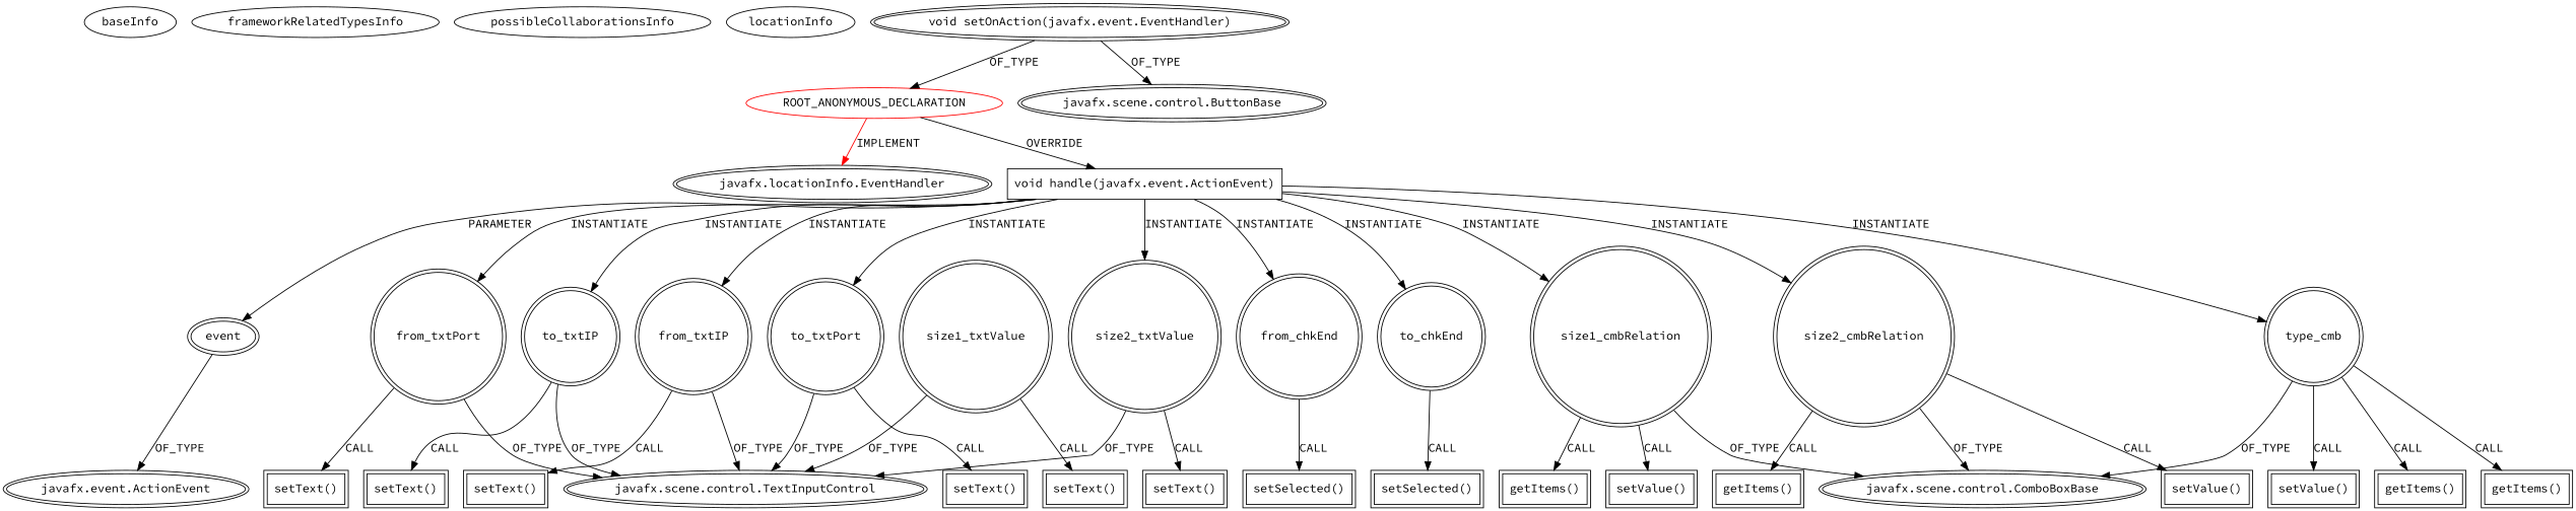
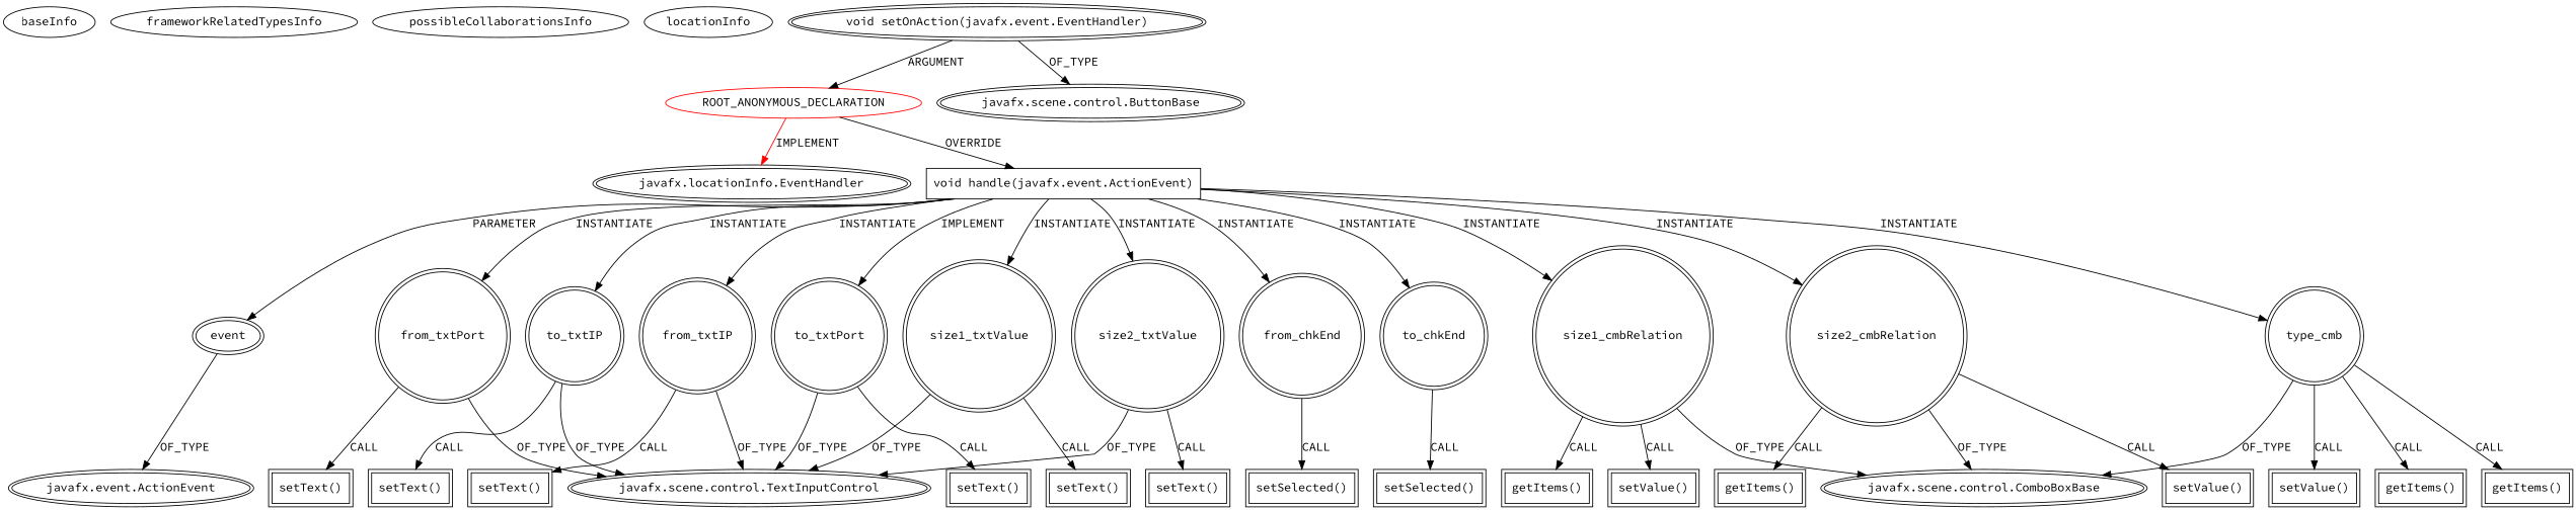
  digraph {
    fontname="Source Code Pro"
    node [fontname="Source Code Pro" isFrameworkType=true vertexType=INSIDE_CALL peripheries=2 shape=box]
    edge [fontname="Source Code Pro"]
    baseInfo [category=extension_graph graphId=1013 isAnonymous=true possibleRelation=false isFrameworkType="" vertexType="" peripheries="" shape=""]
    frameworkRelatedTypesInfo [0="javafx.event.EventHandler" isFrameworkType="" vertexType="" peripheries="" shape=""]
    possibleCollaborationsInfo [isFrameworkType="" vertexType="" peripheries="" shape=""]
    locationInfo [contextSignature="void initialize(java.net.URL,java.util.ResourceBundle)" filePath="/NirmalL-Shark/Shark-master/src/Controller.java" graphId=1013 projectName="NirmalL-Shark" isFrameworkType="" vertexType="" peripheries="" shape=""]
    n5 [color=red isFrameworkType=false label=ROOT_ANONYMOUS_DECLARATION vertexType=ROOT_ANONYMOUS_DECLARATION peripheries="" shape=""]
    n6 [label="javafx.locationInfo.EventHandler" vertexType=FRAMEWORK_INTERFACE_TYPE shape=""]
    n7 [isFrameworkType=false label="void handle(javafx.event.ActionEvent)" vertexType=OVERRIDING_METHOD_DECLARATION peripheries=""]
    n8 [label=event vertexType=PARAMETER_DECLARATION shape=""]
    n9 [label=from_txtIP shape=circle vertexType=VARIABLE_EXPRESION]
    n10 [label=from_chkEnd shape=circle vertexType=VARIABLE_EXPRESION]
    n11 [label=from_txtPort shape=circle vertexType=VARIABLE_EXPRESION]
    n12 [label=to_txtIP shape=circle vertexType=VARIABLE_EXPRESION]
    n13 [label=to_chkEnd shape=circle vertexType=VARIABLE_EXPRESION]
    n14 [label=to_txtPort shape=circle vertexType=VARIABLE_EXPRESION]
    n15 [label=type_cmb shape=circle vertexType=VARIABLE_EXPRESION]
    n16 [label=size1_cmbRelation shape=circle vertexType=VARIABLE_EXPRESION]
    n17 [label=size1_txtValue shape=circle vertexType=VARIABLE_EXPRESION]
    n18 [label=size2_cmbRelation shape=circle vertexType=VARIABLE_EXPRESION]
    n19 [label=size2_txtValue shape=circle vertexType=VARIABLE_EXPRESION]
    n20 [label="void setOnAction(javafx.event.EventHandler)" vertexType=OUTSIDE_CALL shape=""]
    n21 [label="javafx.scene.control.ButtonBase" vertexType=FRAMEWORK_CLASS_TYPE shape=""]
    n22 [label="javafx.event.ActionEvent" vertexType=FRAMEWORK_CLASS_TYPE shape=""]
    n23 [label="javafx.scene.control.TextInputControl" vertexType=FRAMEWORK_CLASS_TYPE shape=""]
    n24 [label="setText()"]
    n25 [label="setSelected()"]
    n26 [label="setText()"]
    n27 [label="setText()"]
    n28 [label="setSelected()"]
    n29 [label="setText()"]
    n30 [label="javafx.scene.control.ComboBoxBase" vertexType=FRAMEWORK_CLASS_TYPE shape=""]
    n31 [label="setValue()"]
    n32 [label="getItems()"]
    n33 [label="getItems()"]
    n34 [label="setValue()"]
    n35 [label="getItems()"]
    n36 [label="setText()"]
    n37 [label="setValue()"]
    n38 [label="getItems()"]
    n39 [label="setText()"]
    n5 -> n6 [color=red label=IMPLEMENT]
    n5 -> n7 [label=OVERRIDE]
    n7 -> n8 [label=PARAMETER]
    n7 -> n9 [label=INSTANTIATE]
    n7 -> n10 [label=INSTANTIATE]
    n7 -> n11 [label=INSTANTIATE]
    n7 -> n12 [label=INSTANTIATE]
    n7 -> n13 [label=INSTANTIATE]
-   n7 -> n14 [label=INSTANTIATE]
+   n7 -> n14 [label=IMPLEMENT]
    n7 -> n15 [label=INSTANTIATE]
    n7 -> n16 [label=INSTANTIATE]
+   n7 -> n17 [label=INSTANTIATE]
    n7 -> n18 [label=INSTANTIATE]
    n7 -> n19 [label=INSTANTIATE]
    n8 -> n22 [label=OF_TYPE]
    n9 -> n23 [label=OF_TYPE]
    n9 -> n24 [label=CALL]
    n10 -> n25 [label=CALL]
    n11 -> n23 [label=OF_TYPE]
    n11 -> n26 [label=CALL]
    n12 -> n23 [label=OF_TYPE]
    n12 -> n27 [label=CALL]
    n13 -> n28 [label=CALL]
    n14 -> n23 [label=OF_TYPE]
    n14 -> n29 [label=CALL]
    n15 -> n30 [label=OF_TYPE]
    n15 -> n31 [label=CALL]
    n15 -> n32 [label=CALL]
    n15 -> n33 [label=CALL]
    n16 -> n30 [label=OF_TYPE]
    n16 -> n34 [label=CALL]
    n16 -> n35 [label=CALL]
    n17 -> n23 [label=OF_TYPE]
    n17 -> n36 [label=CALL]
    n18 -> n30 [label=OF_TYPE]
    n18 -> n37 [label=CALL]
    n18 -> n38 [label=CALL]
    n19 -> n23 [label=OF_TYPE]
    n19 -> n39 [label=CALL]
-   n20 -> n5 [label=OF_TYPE]
+   n20 -> n5 [label=ARGUMENT]
    n20 -> n21 [label=OF_TYPE]
  }
